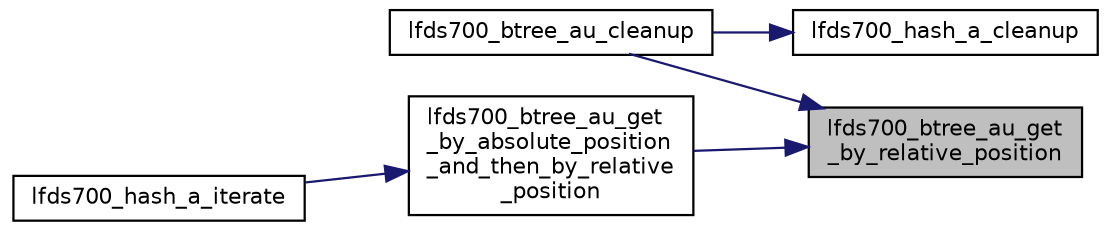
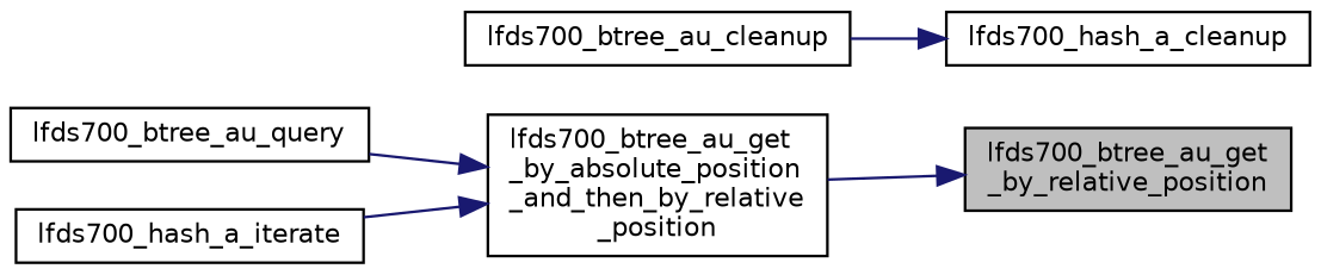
  digraph {
    rankdir=RL
    node [color=black fillcolor=white fontname=Helvetica fontsize=10 shape=record style=filled]
    edge [color=midnightblue dir=back fontname=Helvetica fontsize=10 labelfontname=Helvetica labelfontsize=10 style=solid]
    n1 [fillcolor=grey75 fontcolor=black height=0.2 label="lfds700_btree_au_get\l_by_relative_position" width=0.4]
    n2 [height=0.2 label=lfds700_btree_au_cleanup width=0.4]
    n3 [height=0.2 label="lfds700_btree_au_get\l_by_absolute_position\l_and_then_by_relative\l_position" width=0.4]
+   n4 [height=0.2 label=lfds700_btree_au_query width=0.4]
    n5 [height=0.2 label=lfds700_hash_a_iterate width=0.4]
    n6 [height=0.2 label=lfds700_hash_a_cleanup width=0.4]
-   n1 -> n2
    n1 -> n3
+   n3 -> n4
    n3 -> n5
    n6 -> n2
  }
